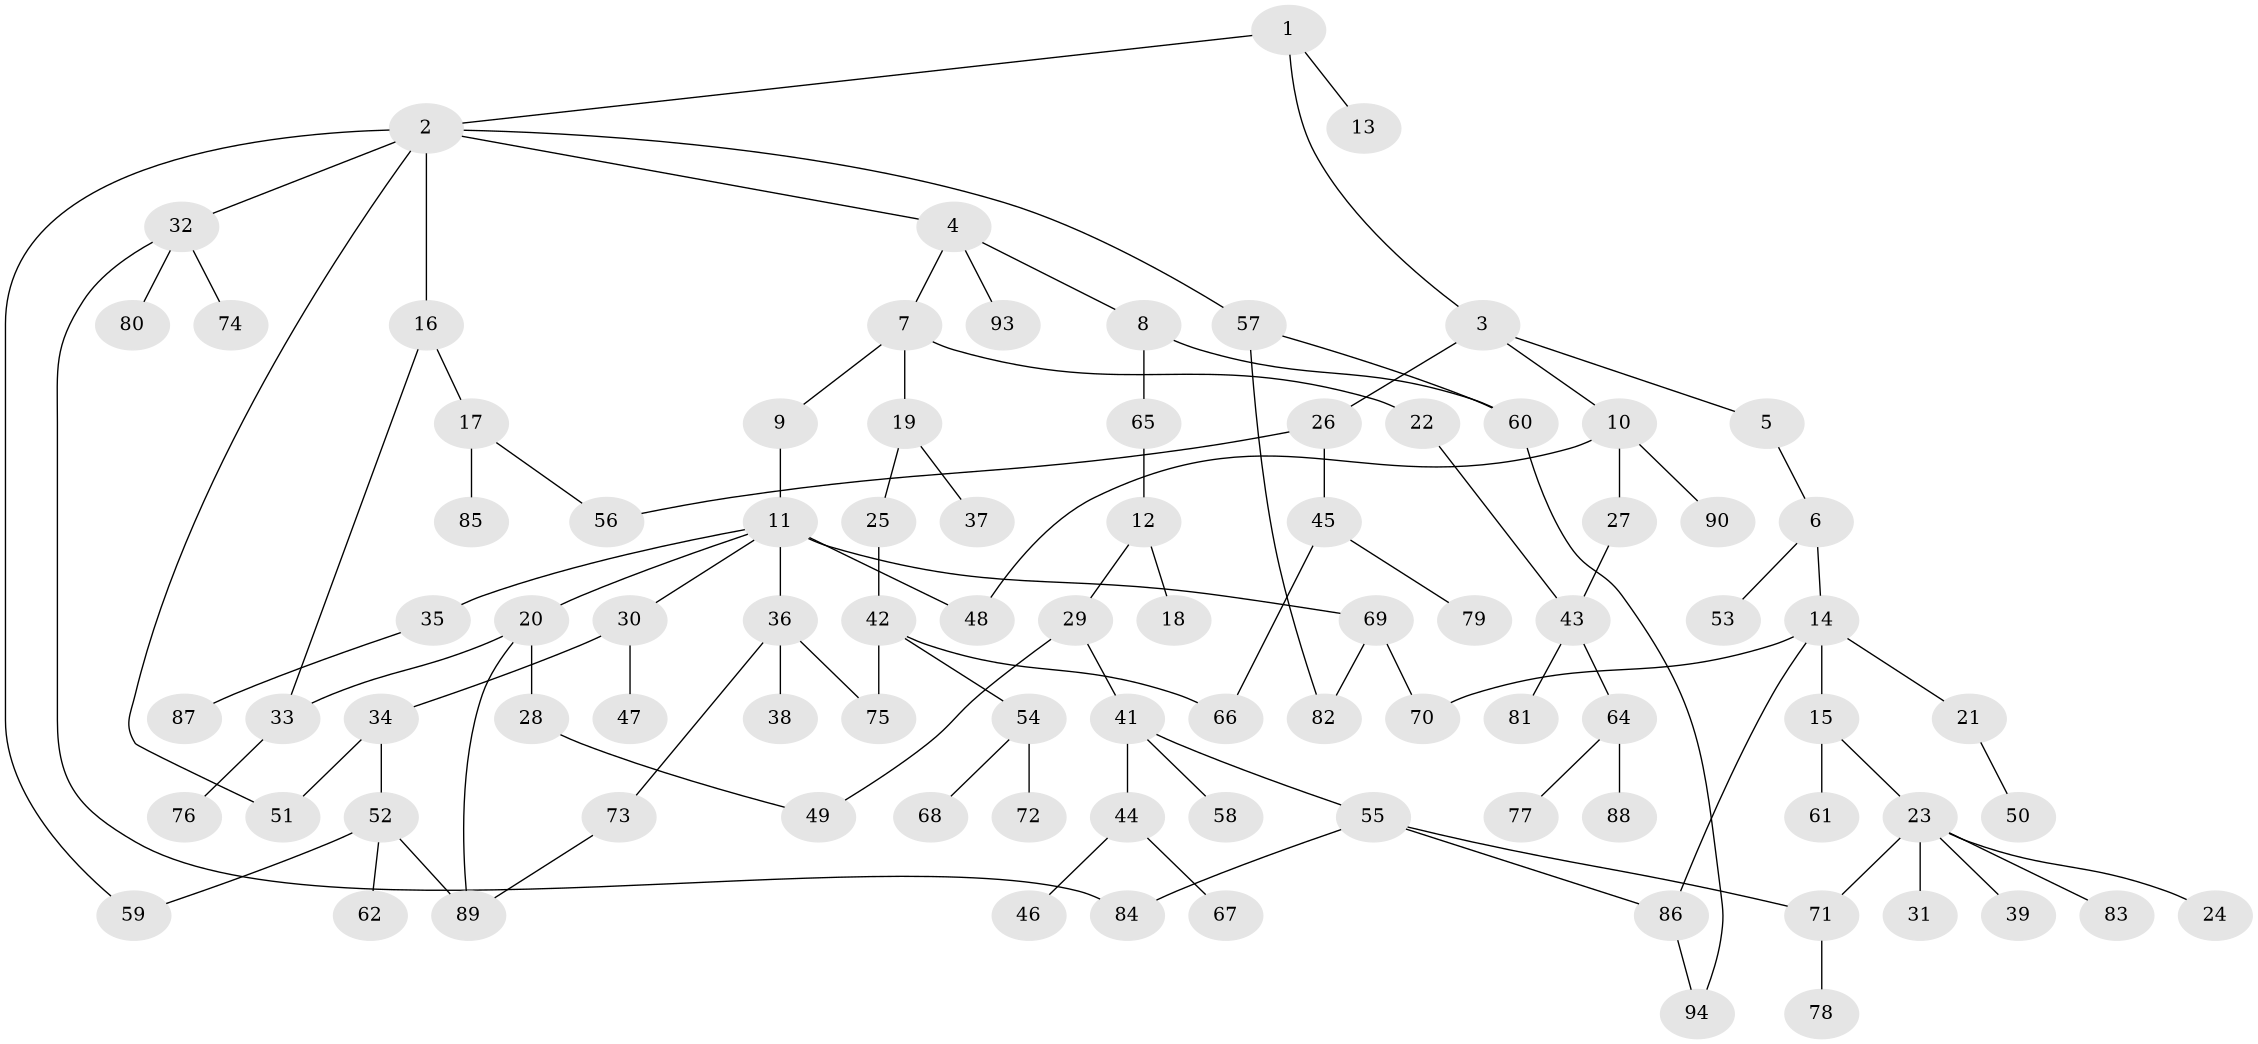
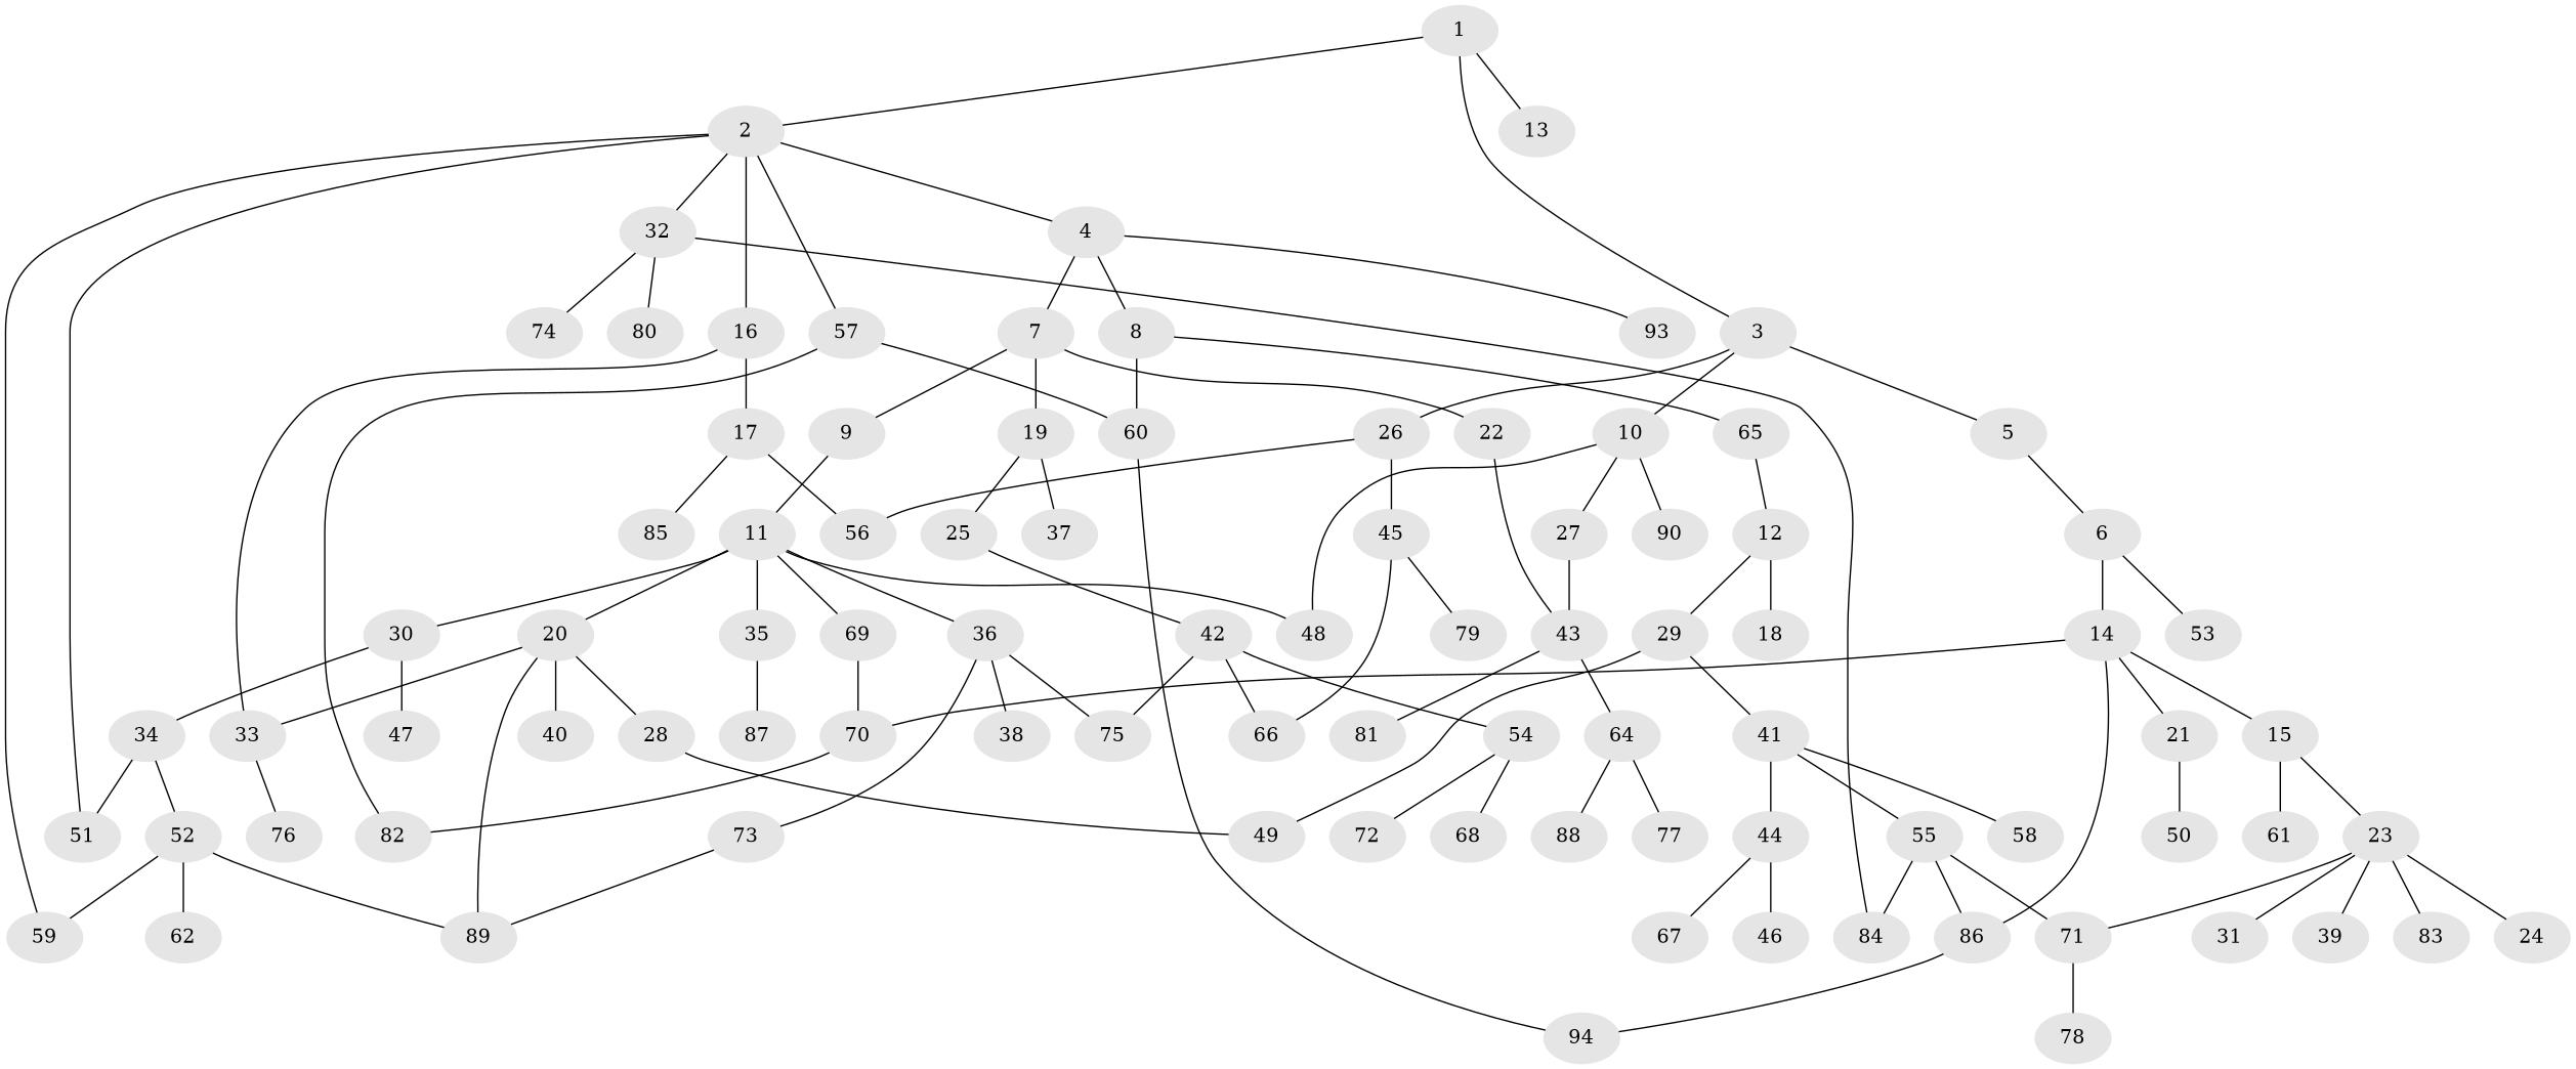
  graph {
    node [color=gray90 style=filled]
    1
    2
    3
    13
    4
    16
    32
    51
    57
    59
    5
    10
    26
    7
    8
    n16 [label=93]
    17
    33
    74
    80
    84
    60
    82
    6
    27
    48
    90
    56
    45
    9
    19
    22
    65
    14
    53
    15
    21
    70
    86
    11
    25
    37
    43
    12
    18
    29
    n47 [label=94]
    20
    30
    35
    36
    69
    28
+   40
    89
    34
    47
    87
    38
    73
    75
    49
    41
    23
    61
    50
    24
    31
    39
    71
    83
    85
    76
    42
    64
    81
    78
    54
    66
    79
    44
    55
    58
    52
    62
    46
    67
    68
    72
    77
    88
    1 -- 2
    1 -- 3
    1 -- 13
    2 -- 4
    2 -- 16
    2 -- 32
    2 -- 51
    2 -- 57
    2 -- 59
    3 -- 5
    3 -- 10
    3 -- 26
    4 -- 7
    4 -- 8
    4 -- n16
    16 -- 17
    16 -- 33
    32 -- 74
    32 -- 80
    32 -- 84
    57 -- 60
    57 -- 82
    5 -- 6
    10 -- 27
    10 -- 48
    10 -- 90
    26 -- 56
    26 -- 45
    7 -- 9
    7 -- 19
    7 -- 22
    8 -- 60
    8 -- 65
    17 -- 56
    17 -- 85
    33 -- 76
    60 -- n47
    6 -- 14
    6 -- 53
    27 -- 43
    45 -- 66
    45 -- 79
    9 -- 11
    19 -- 25
    19 -- 37
    22 -- 43
    65 -- 12
    14 -- 15
    14 -- 21
    14 -- 70
    14 -- 86
    15 -- 23
    15 -- 61
    21 -- 50
-   69 -- 82
+   70 -- 82
    86 -- n47
    11 -- 48
    11 -- 20
    11 -- 30
    11 -- 35
    11 -- 36
    11 -- 69
    25 -- 42
    43 -- 64
    43 -- 81
    12 -- 18
    12 -- 29
    29 -- 49
    29 -- 41
    20 -- 33
    20 -- 28
+   20 -- 40
    20 -- 89
    30 -- 34
    30 -- 47
    35 -- 87
    36 -- 38
    36 -- 73
    36 -- 75
    69 -- 70
    28 -- 49
    34 -- 51
    34 -- 52
    73 -- 89
    41 -- 44
    41 -- 55
    41 -- 58
    23 -- 24
    23 -- 31
    23 -- 39
    23 -- 71
    23 -- 83
    71 -- 78
    42 -- 75
    42 -- 54
    42 -- 66
    64 -- 77
    64 -- 88
    54 -- 68
    54 -- 72
    44 -- 46
    44 -- 67
    55 -- 84
    55 -- 86
    55 -- 71
    52 -- 59
    52 -- 89
    52 -- 62
  }
